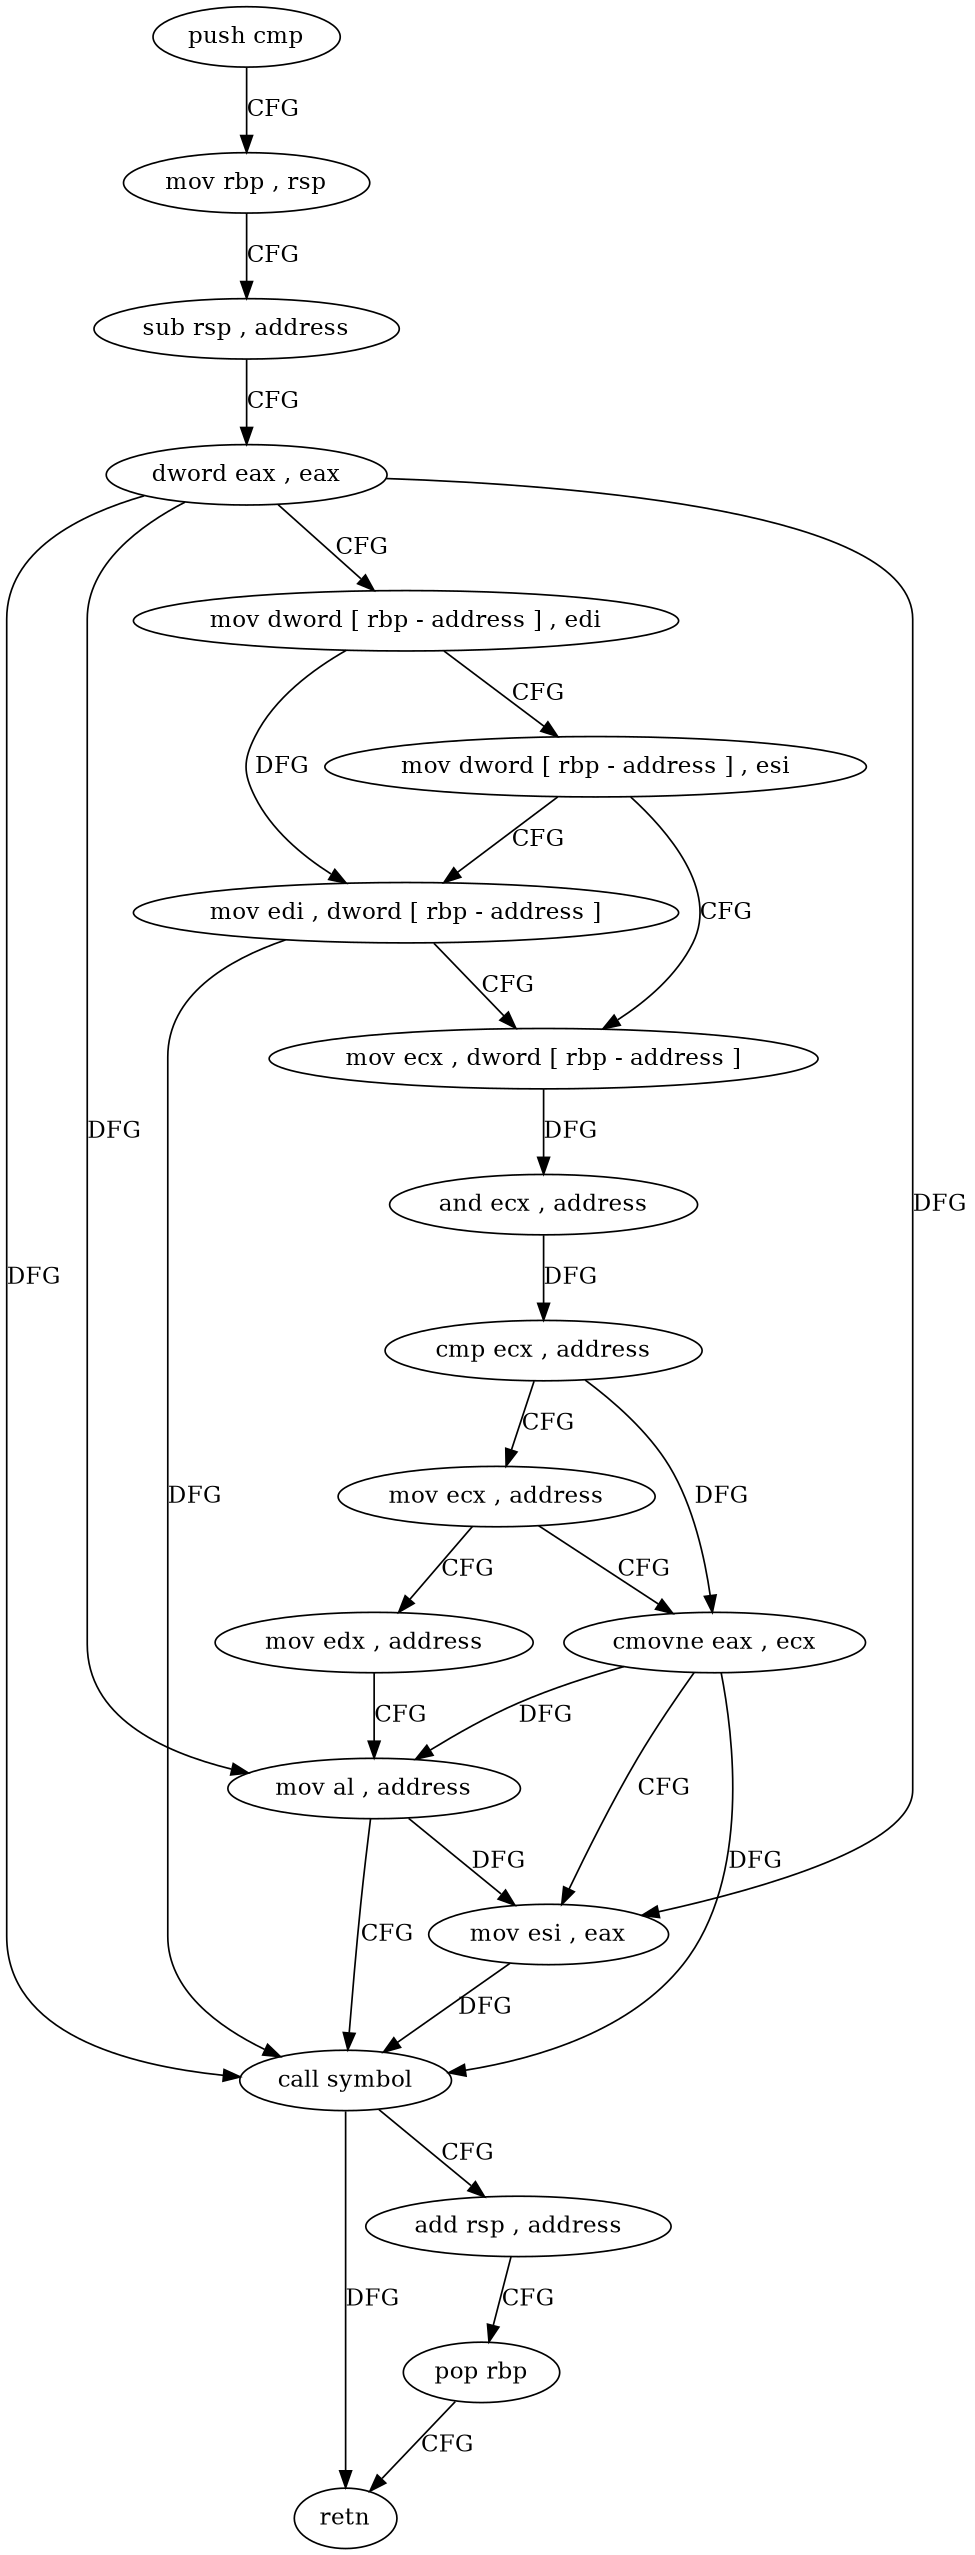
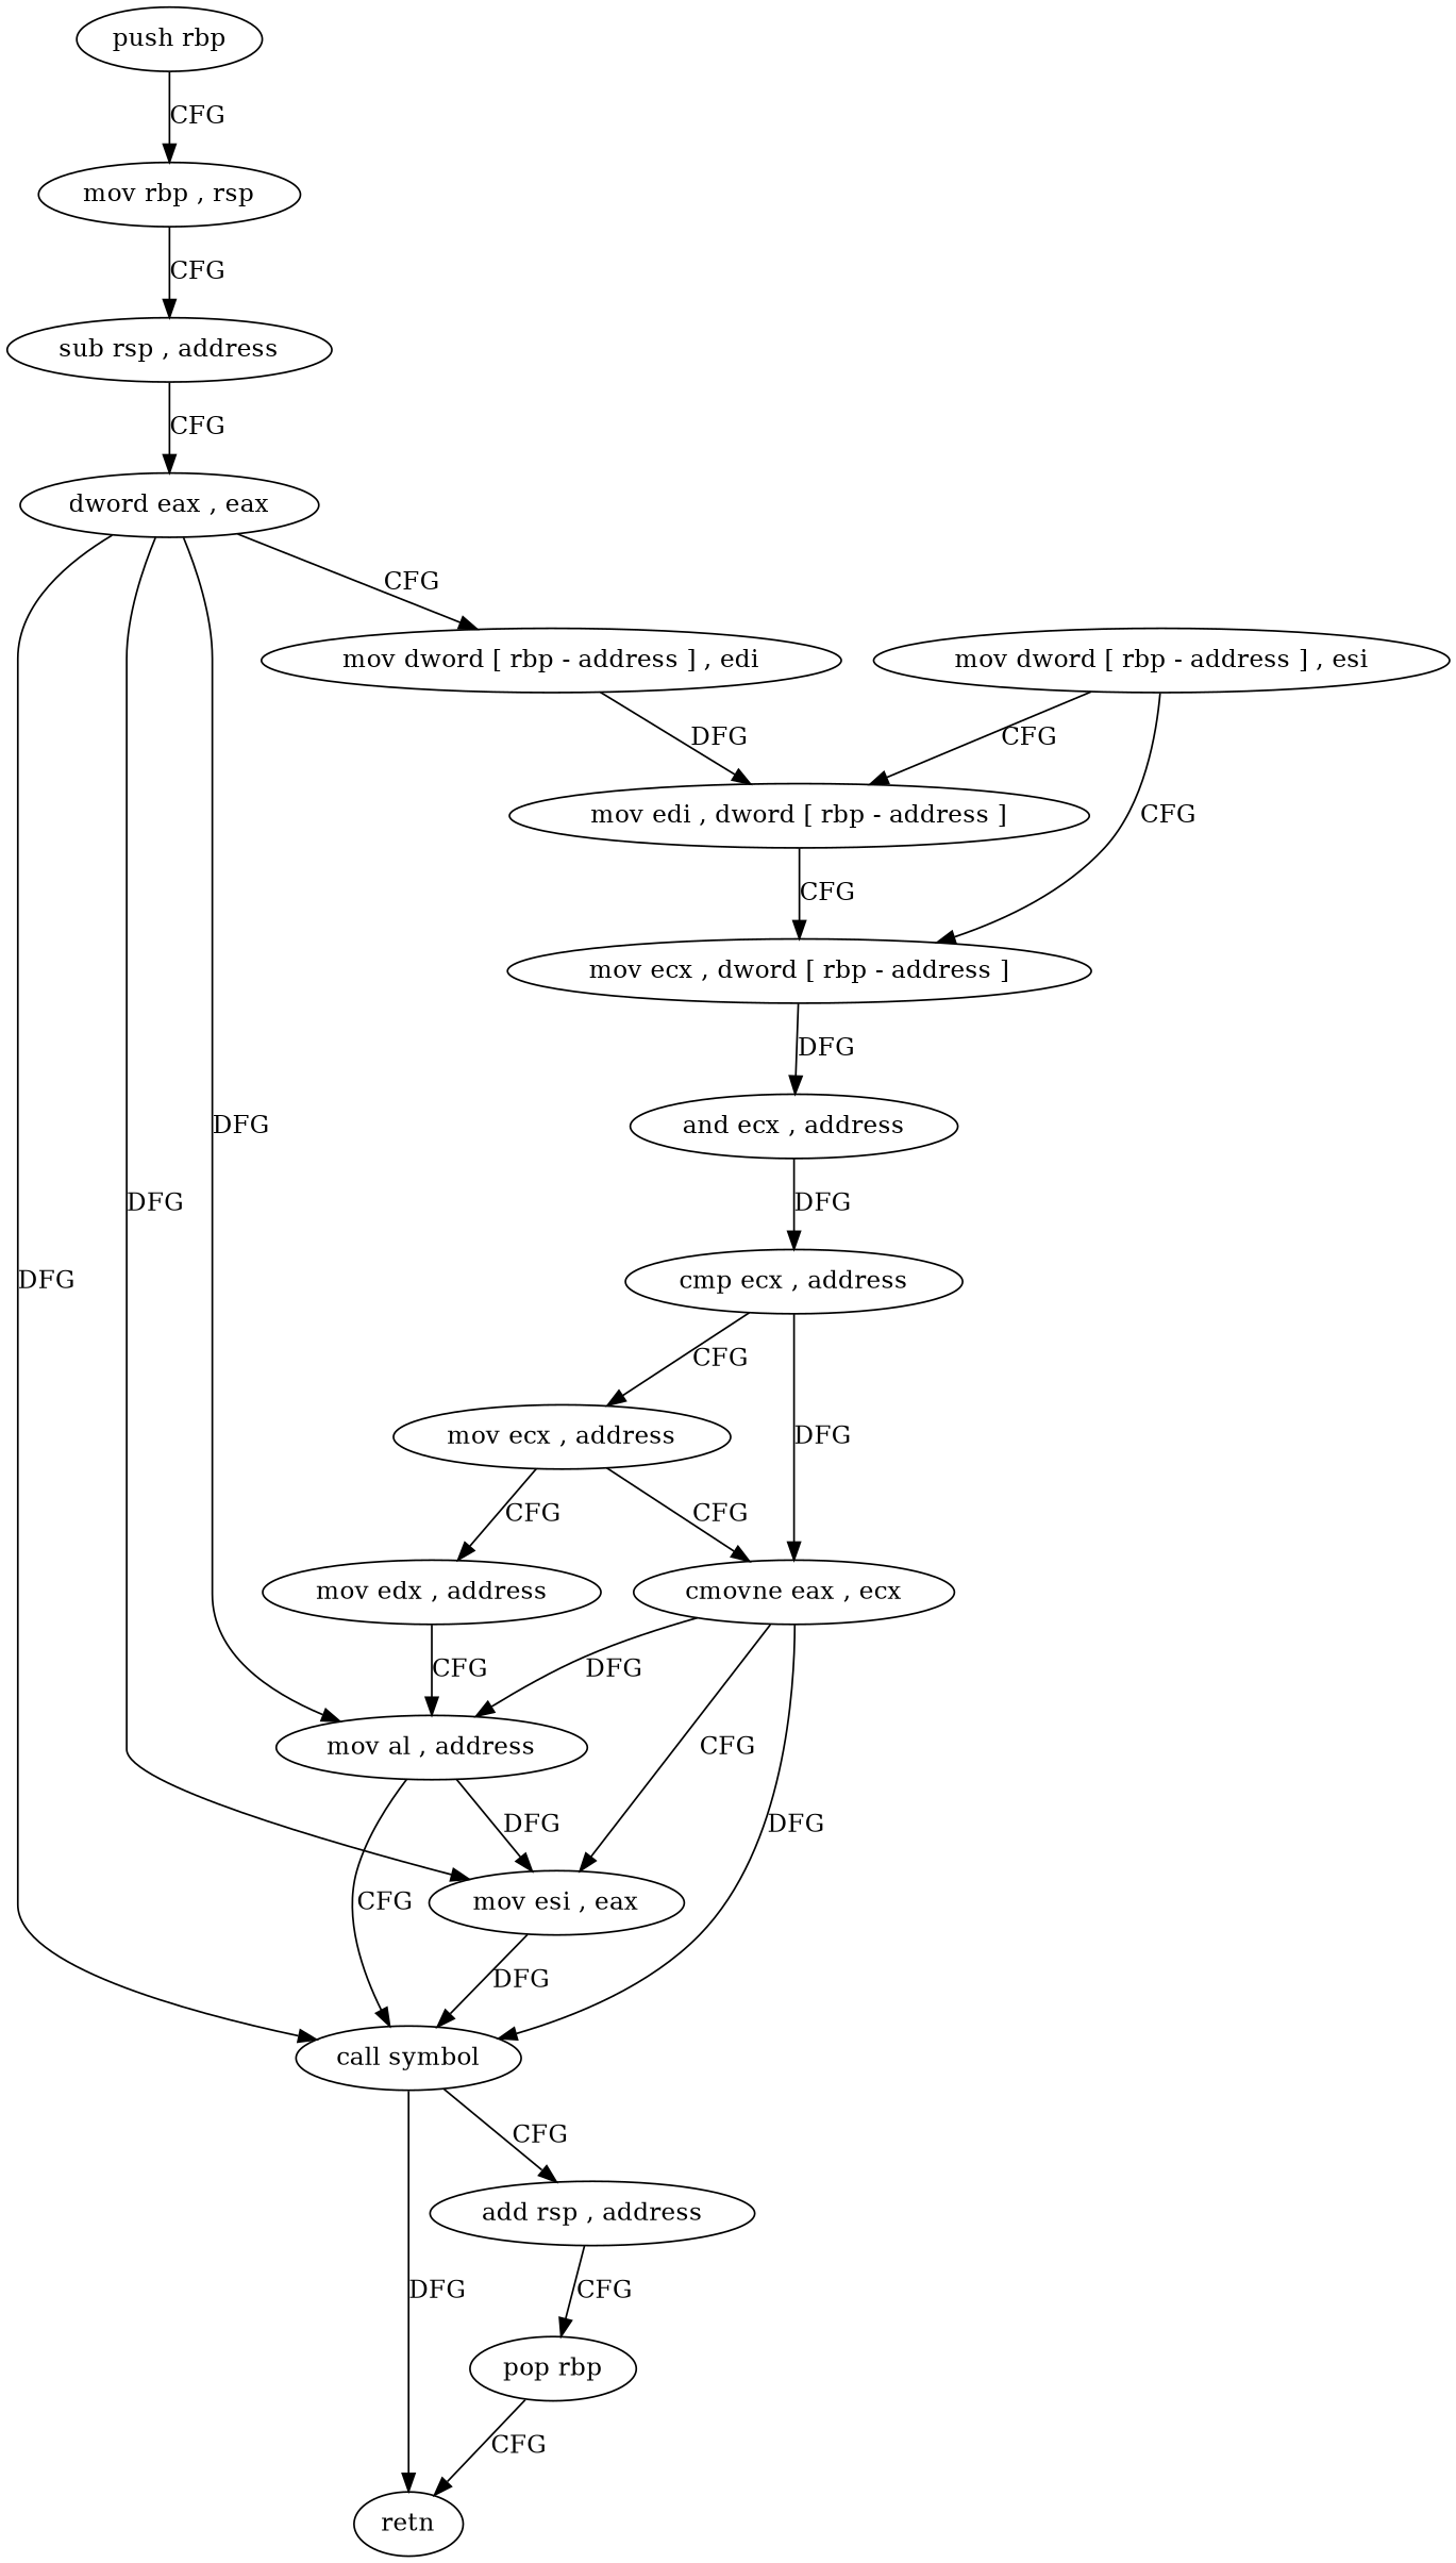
  digraph {
-   n1 [label="push cmp"]
+   n1 [label="push rbp"]
    n2 [label="mov rbp , rsp"]
    n3 [label="sub rsp , address"]
    n4 [label="dword eax , eax"]
    n5 [label="mov dword [ rbp - address ] , edi"]
    n6 [label="mov esi , eax"]
    n7 [label="mov al , address"]
    n8 [label="call symbol"]
    n9 [label="mov dword [ rbp - address ] , esi"]
    n10 [label="mov edi , dword [ rbp - address ]"]
    n11 [label="add rsp , address"]
    n12 [label=retn]
    n13 [label="mov ecx , dword [ rbp - address ]"]
    n14 [label="and ecx , address"]
    n15 [label="cmp ecx , address"]
    n16 [label="mov ecx , address"]
    n17 [label="cmovne eax , ecx"]
    n18 [label="mov edx , address"]
    n19 [label="pop rbp"]
    n1 -> n2 [label=CFG]
    n2 -> n3 [label=CFG]
    n3 -> n4 [label=CFG]
    n4 -> n5 [label=CFG]
    n4 -> n6 [label=DFG]
    n4 -> n7 [label=DFG]
    n4 -> n8 [label=DFG]
-   n5 -> n9 [label=CFG]
    n5 -> n10 [label=DFG]
    n6 -> n8 [label=DFG]
    n7 -> n6 [label=DFG]
    n7 -> n8 [label=CFG]
    n8 -> n11 [label=CFG]
    n8 -> n12 [label=DFG]
    n9 -> n10 [label=CFG]
    n9 -> n13 [label=CFG]
-   n10 -> n8 [label=DFG]
    n10 -> n13 [label=CFG]
    n11 -> n19 [label=CFG]
    n13 -> n14 [label=DFG]
    n14 -> n15 [label=DFG]
    n15 -> n16 [label=CFG]
    n15 -> n17 [label=DFG]
    n16 -> n17 [label=CFG]
    n16 -> n18 [label=CFG]
    n17 -> n6 [label=CFG]
    n17 -> n7 [label=DFG]
    n17 -> n8 [label=DFG]
    n18 -> n7 [label=CFG]
    n19 -> n12 [label=CFG]
  }
